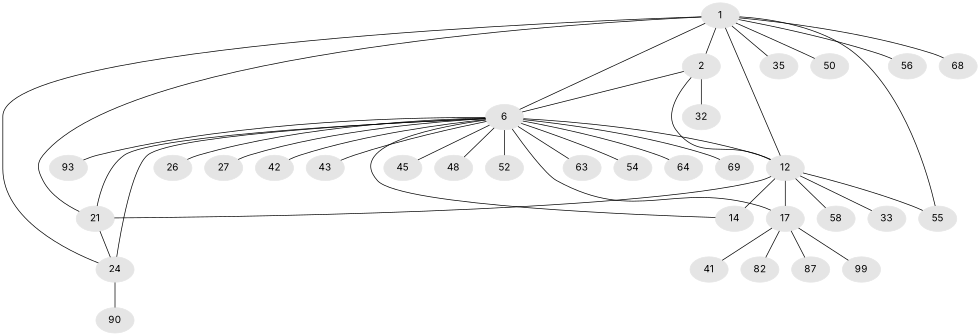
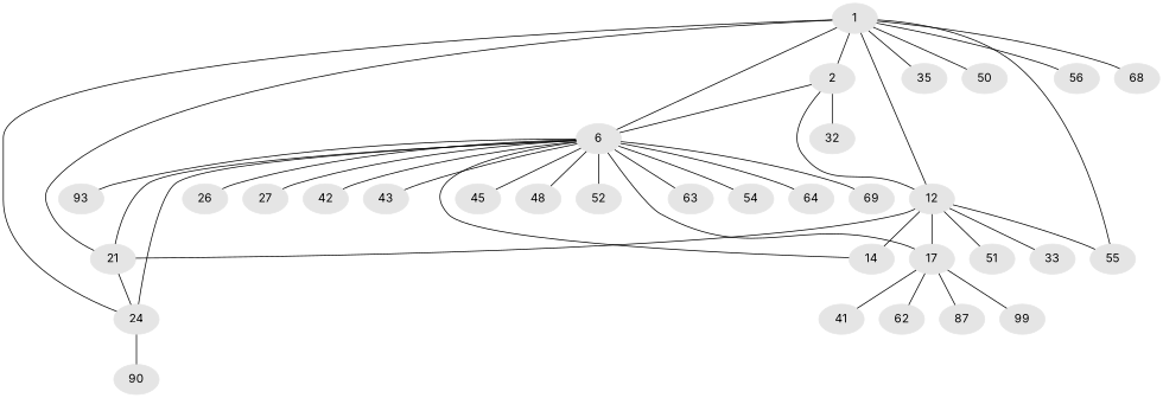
  graph {
    fontname=Inter
    node [color=gray90 fontname=Inter style=filled]
    edge [fontname=Inter]
    1 [super="+3+83+4+29"]
    2 [super="+75+73"]
    6 [super="+8+7+9+58"]
    12 [super="+40+96+86+111+59+16+47+13"]
    21 [super="+63+44+46"]
    24 [super="+102"]
    35
    50
    55 [super="+65"]
    56
    68
    32
    14 [super="+82+28"]
    17
    26 [super="+72"]
    27 [super="+108+36"]
    42
    43
    45
    48
    52
    n22 [label=63]
    54
    64
    69
    93
    n27 [label=33]
-   51 [super="+78" label=58]
+   51 [super="+78"]
    n29 [label=90]
    41
-   62 [label=82]
+   62
    87
    99
    1 -- 2 [weight=4]
    1 -- 6 [weight=2]
    1 -- 12 [weight=3]
    1 -- 21
    1 -- 24
    1 -- 35
    1 -- 50
    1 -- 55
    1 -- 56
    1 -- 68
    2 -- 6
    2 -- 12
    2 -- 32
-   6 -- 12 [weight=5]
    6 -- 21 [weight=2]
    6 -- 24 [weight=2]
    6 -- 14
    6 -- 17
    6 -- 26 [weight=2]
    6 -- 27
    6 -- 42
    6 -- 43
    6 -- 45
    6 -- 48
    6 -- 52
    6 -- n22
    6 -- 54
    6 -- 64
    6 -- 69
    6 -- 93
    12 -- 21
    12 -- 55
    12 -- 14 [weight=3]
    12 -- 17 [weight=4]
    12 -- n27
    12 -- 51
    21 -- 24
    24 -- n29
    17 -- 41
    17 -- 62
    17 -- 87
    17 -- 99
  }
